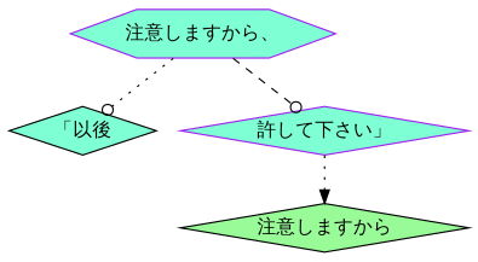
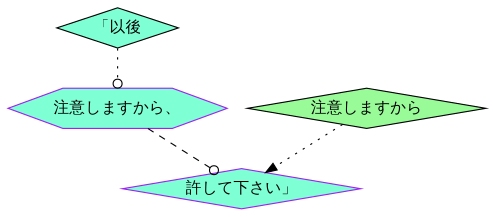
  digraph {
    node [color=black fillcolor=aquamarine shape=diamond style=filled]
    edge [arrowhead=odot style=dotted]
    n1 [label="「以後"]
    n2 [color=purple label="注意しますから、" shape=hexagon]
    n3 [color=purple label="許して下さい」"]
    n4 [fillcolor=palegreen label="注意しますから"]
-   n2 -> n1
+   n1 -> n2
    n2 -> n3 [style=dashed]
-   n3 -> n4 [arrowhead=normal]
+   n4 -> n3 [arrowhead=normal]
  }
